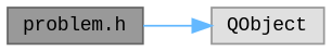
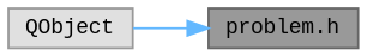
  digraph {
    rankdir=LR
    fontname="Liberation Mono"
    node [fontname="Liberation Mono" fontsize=10 shape=box style=filled]
    n1 [color=gray40 fillcolor=grey60 fontcolor=black height=0.2 label="problem.h" width=0.4]
    n2 [color=grey60 fillcolor="#E0E0E0" height=0.2 label=QObject width=0.4]
-   n1 -> n2 [color=steelblue1 fontname="Liberation Mono" fontsize=10 labelfontname=Helvetica labelfontsize=10 style=solid]
+   n2 -> n1 [color=steelblue1 fontname="Liberation Mono" fontsize=10 labelfontname=Helvetica labelfontsize=10 style=solid]
  }
